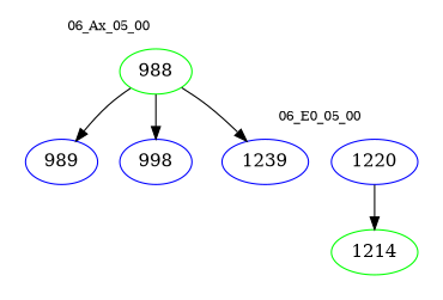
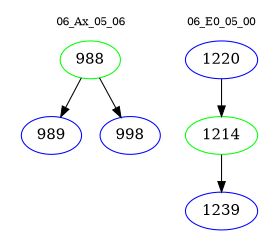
  digraph {
    node [color=blue]
    edge [color=black]
    n1 [label=989]
    n2 [color=green label=988]
    n3 [label=998]
    n4 [label=1220]
    n5 [color=green label=1214]
    n6 [label=1239]
    subgraph cluster_1 {
      color=white
      fontsize=10
-     label="06_Ax_05_00"
+     label="06_Ax_05_06"
      n1
      n2
      n3
    }
    subgraph cluster_2 {
      color=white
      fontsize=10
      label="06_E0_05_00"
      n4
      n5
      n6
    }
    n2 -> n1
    n2 -> n3
    n4 -> n5
-   n2 -> n6
+   n5 -> n6
  }
